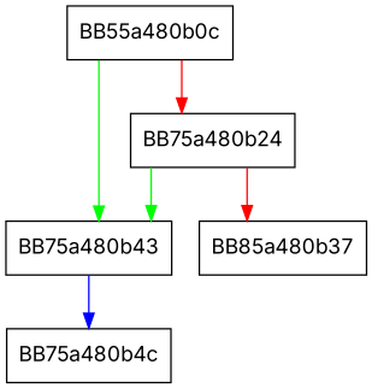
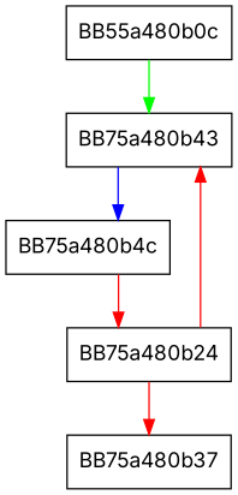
  digraph {
    fontname=Inter
    splines=ortho
    node [fontname=Inter shape=box]
    edge [color=green fontname=Inter]
    n1 [label=BB55a480b0c]
    BB75a480b43
    BB75a480b24
    BB75a480b4c
-   BB75a480b37 [label=BB85a480b37]
+   BB75a480b37
    n1 -> BB75a480b43
-   n1 -> BB75a480b24 [color=red]
+   BB75a480b4c -> BB75a480b24 [color=red]
    BB75a480b43 -> BB75a480b4c [color=blue]
-   BB75a480b24 -> BB75a480b43
+   BB75a480b24 -> BB75a480b43 [color=red]
    BB75a480b24 -> BB75a480b37 [color=red]
  }
